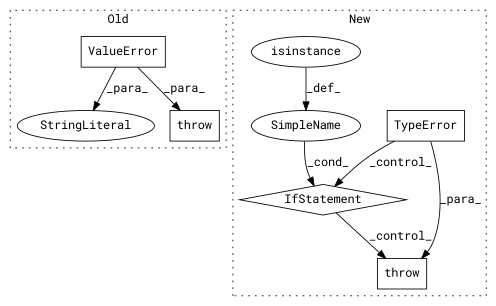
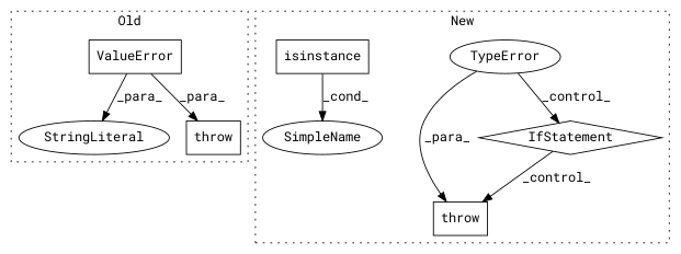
  digraph {
    fontname="Roboto Mono"
    node [a=32 fontname="Roboto Mono" l="11,1" shape=box]
    edge [fontname="Roboto Mono"]
    n1 [label=ValueError s="38449,38588"]
    n2 [a=45 l=128 label=StringLiteral s=38460 shape=ellipse]
    n3 [a=53 l=6 label=throw s=38443]
-   n4 [l="10,1" label=TypeError s="39305,39402"]
+   n4 [l="10,1" label=TypeError s="39305,39402" shape=ellipse]
    n5 [a=53 l=6 label=throw s=39299]
    n6 [a=42 label=SimpleName shape=ellipse l=""]
-   n7 [label=isinstance s="38354,38377" shape=ellipse]
+   n7 [label=isinstance s="38354,38377"]
    n8 [a=25 l="4,2" label=IfStatement s="38350,38378" shape=diamond]
    subgraph cluster_1 {
      label=Old
      style=dotted
      n1
      n2
      n3
    }
    subgraph cluster_2 {
      label=New
      style=dotted
      n4
      n5
      n6
      n7
      n8
    }
    n1 -> n2 [label=_para_]
    n1 -> n3 [label=_para_]
    n4 -> n5 [label=_para_]
    n4 -> n8 [label=_control_]
-   n6 -> n8 [label=_cond_]
-   n7 -> n6 [label=_def_]
+   n7 -> n6 [label=_cond_]
    n8 -> n5 [label=_control_]
  }
